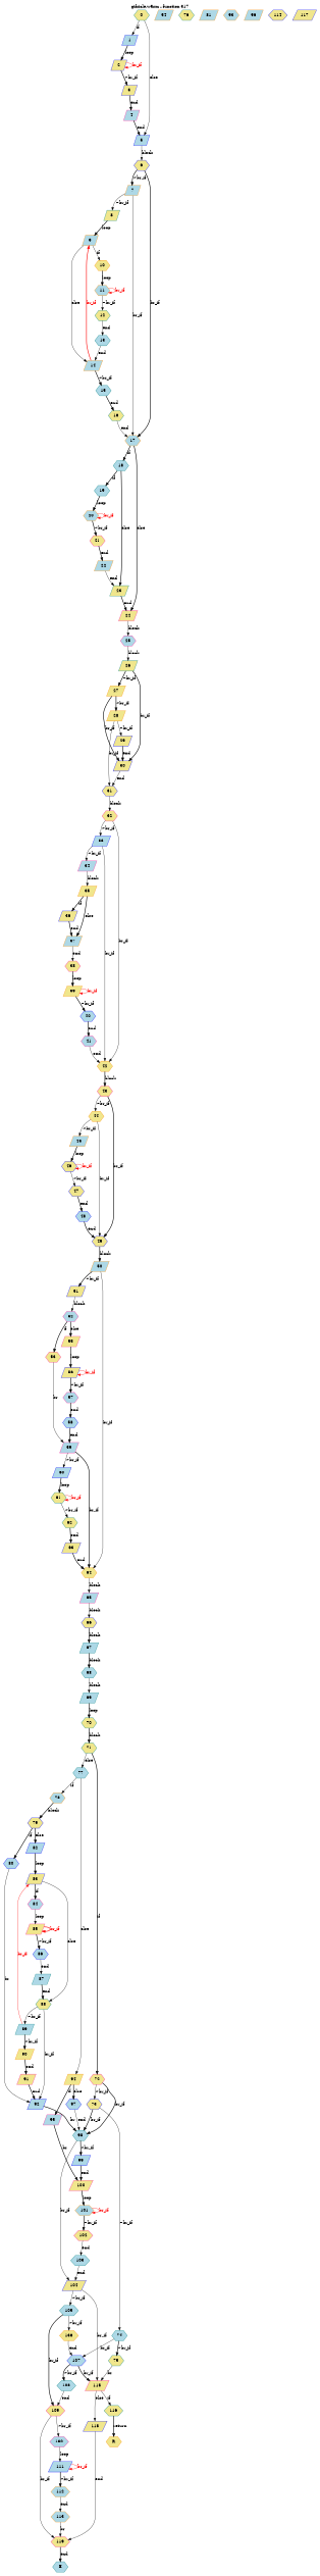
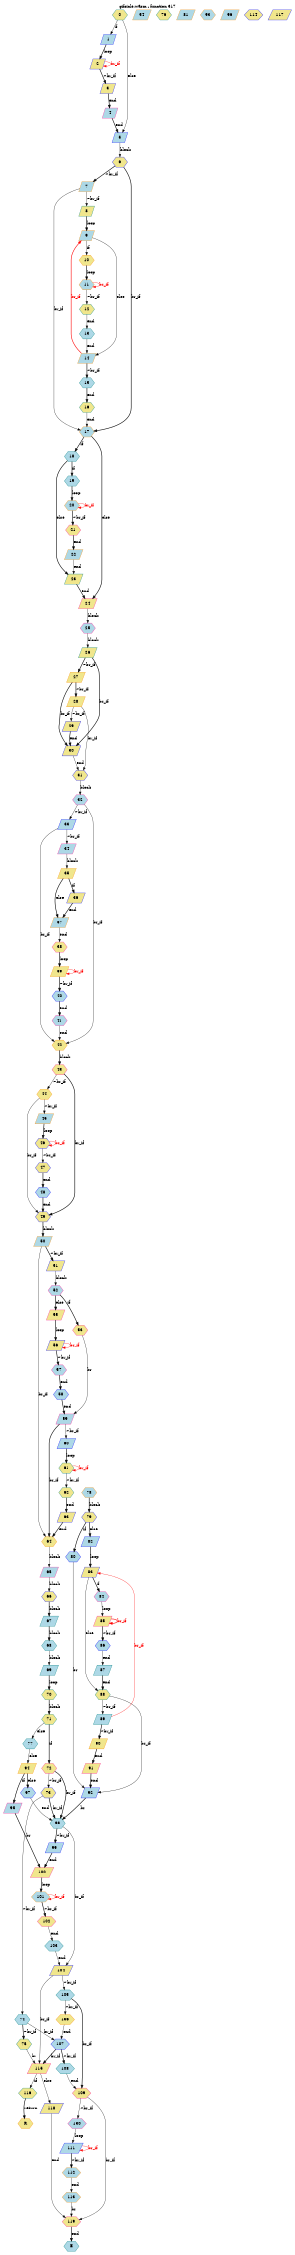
  digraph {
    label="gifsicle.wasm - function 317"
    labelfontcolor=black
    labelfontname=Helvetica
    labelfontsize=16
    labelloc=t
    node [color=blue fillcolor=lightblue shape=hexagon style=filled fontcolor=black]
    edge [style=bold]
    E [color=teal fontcolor=""]
    R [color=darkorange fillcolor=khaki fontcolor=""]
    n3 [color=teal fillcolor=khaki label=0]
    n4 [label=1 shape=parallelogram]
    n5 [label=5 shape=parallelogram]
    n6 [fillcolor=khaki label=2 shape=parallelogram]
    n7 [fillcolor=khaki label=6]
    n8 [fillcolor=khaki label=3 shape=parallelogram]
    n9 [color=deeppink label=4 shape=parallelogram]
    n10 [color=darkorange label=7 shape=parallelogram]
    n11 [color=darkorange label=17]
    n12 [color=teal fillcolor=khaki label=8 shape=parallelogram]
    n13 [color=teal label=18]
    n14 [color=deeppink fillcolor=khaki label=24 shape=parallelogram]
    n15 [color=darkorange label=9 shape=parallelogram]
    n16 [color=darkorange fillcolor=khaki label=10]
    n17 [color=darkorange label=14 shape=parallelogram]
    n18 [color=darkorange label=11]
    n19 [color=teal label=15]
    n20 [color=teal fillcolor=khaki label=12]
    n21 [color=teal label=13]
    n22 [color=teal fillcolor=khaki label=16]
    n23 [color=teal label=19]
    n24 [color=teal fillcolor=khaki label=23 shape=parallelogram]
    n25 [color=deeppink label=25]
    n26 [color=darkorange label=20]
    n27 [color=deeppink fillcolor=khaki label=21]
    n28 [color=darkorange label=22 shape=parallelogram]
    n29 [color=teal fillcolor=khaki label=26 shape=parallelogram]
    n30 [color=darkorange fillcolor=khaki label=27 shape=parallelogram]
    n31 [fillcolor=khaki label=30 shape=parallelogram]
    n32 [color=darkorange fillcolor=khaki label=28 shape=parallelogram]
    n33 [fillcolor=khaki label=31]
    n34 [fillcolor=khaki label=29 shape=parallelogram]
-   n35 [color=deeppink fillcolor=khaki label=32]
+   n35 [color=deeppink label=32]
    n36 [label=33 shape=parallelogram]
    n37 [color=darkorange fillcolor=khaki label=42]
    n38 [color=deeppink label=34 shape=parallelogram]
    n39 [color=deeppink fillcolor=khaki label=43]
    n40 [color=darkorange fillcolor=khaki label=35 shape=parallelogram]
    n41 [fillcolor=khaki label=36 shape=parallelogram]
    n42 [color=darkorange label=37 shape=parallelogram]
    n43 [color=deeppink fillcolor=khaki label=38]
    n44 [color=darkorange fillcolor=khaki label=39 shape=parallelogram]
    n45 [label=40]
    n46 [color=deeppink label=41]
    n47 [color=darkorange fillcolor=khaki label=44]
    n48 [fillcolor=khaki label=49]
    n49 [color=darkorange label=45 shape=parallelogram]
    n50 [color=darkorange label=50 shape=parallelogram]
    n51 [fillcolor=khaki label=46]
    n52 [fillcolor=khaki label=47]
    n53 [label=48]
    n54 [fillcolor=khaki label=51 shape=parallelogram]
    n55 [color=darkorange fillcolor=khaki label=64]
    n56 [color=deeppink label=52]
    n57 [color=deeppink label=65 shape=parallelogram]
    n58 [color=deeppink fillcolor=khaki label=53]
    n59 [color=deeppink fillcolor=khaki label=55 shape=parallelogram]
    n60 [color=deeppink label=59 shape=parallelogram]
    n61 [fillcolor=khaki label=56 shape=parallelogram]
    n62 [label=60 shape=parallelogram]
    n63 [color=darkorange label=54 shape=parallelogram]
    n64 [color=deeppink label=57]
    n65 [label=58]
    n66 [color=teal fillcolor=khaki label=61]
    n67 [color=teal fillcolor=khaki label=62]
    n68 [fillcolor=khaki label=63 shape=parallelogram]
    n69 [fillcolor=khaki label=66]
    n70 [color=teal label=67 shape=parallelogram]
    n71 [color=teal label=68]
    n72 [color=teal label=69 shape=parallelogram]
    n73 [color=teal fillcolor=khaki label=70]
    n74 [color=teal fillcolor=khaki label=71]
    n75 [color=deeppink fillcolor=khaki label=72]
    n76 [color=teal label=77]
    n77 [fillcolor=khaki label=73]
    n78 [color=teal label=98]
    n79 [color=darkorange label=78]
    n80 [color=darkorange fillcolor=khaki label=94 shape=parallelogram]
    n81 [color=teal label=74]
    n82 [label=99 shape=parallelogram]
    n83 [fillcolor=khaki label=104 shape=parallelogram]
    n84 [color=teal fillcolor=khaki label=75]
    n85 [label=107]
    n86 [color=deeppink fillcolor=khaki label=115 shape=parallelogram]
    n87 [color=teal label=108]
    n88 [color=teal fillcolor=khaki label=116]
    n89 [fillcolor=khaki label=118 shape=parallelogram]
    n90 [color=teal fillcolor=khaki label=76]
    n91 [fillcolor=khaki label=79]
    n92 [color=deeppink label=95 shape=parallelogram]
    n93 [label=97]
    n94 [label=80]
    n95 [label=82 shape=parallelogram]
    n96 [label=92 shape=parallelogram]
    n97 [fillcolor=khaki label=83 shape=parallelogram]
    n98 [color=darkorange label=81 shape=parallelogram]
    n99 [color=deeppink label=84]
    n100 [color=teal fillcolor=khaki label=88]
    n101 [color=deeppink fillcolor=khaki label=85 shape=parallelogram]
    n102 [color=teal label=89 shape=parallelogram]
    n103 [label=86]
    n104 [color=teal label=87 shape=parallelogram]
    n105 [color=darkorange fillcolor=khaki label=90 shape=parallelogram]
    n106 [color=deeppink fillcolor=khaki label=91 shape=parallelogram]
    n107 [color=darkorange label=93]
    n108 [color=deeppink fillcolor=khaki label=100 shape=parallelogram]
    n109 [color=darkorange label=101]
    n110 [color=darkorange label=96 shape=parallelogram]
    n111 [color=teal label=105]
    n112 [color=deeppink fillcolor=khaki label=102]
    n113 [color=teal label=103]
    n114 [color=darkorange fillcolor=khaki label=136]
    n115 [color=deeppink fillcolor=khaki label=109]
    n116 [color=deeppink label=130]
    n117 [color=deeppink fillcolor=khaki label=119]
    n118 [label=111 shape=parallelogram]
    n119 [color=darkorange label=112]
    n120 [color=darkorange label=113]
    n121 [fillcolor=khaki label=114]
    n122 [fillcolor=khaki label=117 shape=parallelogram]
    n3 -> n4 [label=if style=solid]
    n3 -> n5 [label=else style=solid]
    n4 -> n6 [label=loop]
    n5 -> n7 [label=block style=solid]
    n6 -> n6 [color=red fontcolor=red label=br_if style=solid]
    n6 -> n8 [label="~br_if"]
    n7 -> n10 [label="~br_if"]
    n7 -> n11 [label=br_if]
    n8 -> n9 [label=end]
    n9 -> n5 [label=end]
    n10 -> n11 [label=br_if style=solid]
    n10 -> n12 [label="~br_if" style=solid]
    n11 -> n13 [label=if]
    n11 -> n14 [label=else]
    n12 -> n15 [label=loop]
    n13 -> n23 [label=if]
    n13 -> n24 [label=else]
    n14 -> n25 [label=block style=solid]
    n15 -> n16 [label=if style=solid]
    n15 -> n17 [label=else style=solid]
    n16 -> n18 [label=loop]
    n17 -> n15 [color=red fontcolor=red label=br_if]
    n17 -> n19 [label="~br_if"]
    n18 -> n18 [color=red fontcolor=red label=br_if style=solid]
    n18 -> n20 [label="~br_if" style=solid]
    n19 -> n22 [label=end]
    n20 -> n21 [label=end style=solid]
    n21 -> n17 [label=end style=solid]
    n22 -> n11 [label=end style=solid]
    n23 -> n26 [label=loop]
    n24 -> n14 [label=end]
    n25 -> n29 [label=block style=solid]
    n26 -> n26 [color=red fontcolor=red label=br_if style=solid]
    n26 -> n27 [label="~br_if"]
    n27 -> n28 [label=end]
    n28 -> n24 [label=end style=solid]
    n29 -> n30 [label="~br_if"]
    n29 -> n31 [label=br_if]
    n30 -> n31 [label=br_if]
    n30 -> n32 [label="~br_if"]
    n31 -> n33 [label=end style=solid]
    n32 -> n33 [label=br_if style=solid]
    n32 -> n34 [label="~br_if" style=solid]
    n33 -> n35 [label=block style=solid]
    n34 -> n31 [label=end]
    n35 -> n36 [label="~br_if" style=solid]
    n35 -> n37 [label=br_if style=solid]
    n36 -> n37 [label=br_if style=solid]
    n36 -> n38 [label="~br_if" style=solid]
    n37 -> n39 [label=block]
    n38 -> n40 [label=block style=solid]
    n39 -> n47 [label="~br_if" style=solid]
    n39 -> n48 [label=br_if]
    n40 -> n41 [label=if]
    n40 -> n42 [label=else]
    n41 -> n42 [label=end]
    n42 -> n43 [label=end style=solid]
    n43 -> n44 [label=loop]
    n44 -> n44 [color=red fontcolor=red label=br_if style=solid]
    n44 -> n45 [label="~br_if"]
    n45 -> n46 [label=end]
    n46 -> n37 [label=end style=solid]
    n47 -> n48 [label=br_if style=solid]
    n47 -> n49 [label="~br_if" style=solid]
    n48 -> n50 [label=block]
    n49 -> n51 [label=loop]
    n50 -> n54 [label="~br_if"]
    n50 -> n55 [label=br_if style=solid]
    n51 -> n51 [color=red fontcolor=red label=br_if style=solid]
    n51 -> n52 [label="~br_if" style=solid]
    n52 -> n53 [label=end]
    n53 -> n48 [label=end]
    n54 -> n56 [label=block style=solid]
    n55 -> n57 [label=block style=solid]
    n56 -> n58 [label=if]
    n56 -> n59 [label=else]
    n57 -> n69 [label=block style=solid]
    n58 -> n60 [label=br style=solid]
    n59 -> n61 [label=loop]
    n60 -> n55 [label=br_if]
    n60 -> n62 [label="~br_if" style=solid]
    n61 -> n61 [color=red fontcolor=red label=br_if style=solid]
    n61 -> n64 [label="~br_if"]
    n62 -> n66 [label=loop]
    n64 -> n65 [label=end]
    n65 -> n60 [label=end]
    n66 -> n66 [color=red fontcolor=red label=br_if style=solid]
    n66 -> n67 [label="~br_if" style=solid]
    n67 -> n68 [label=end]
    n68 -> n55 [label=end]
    n69 -> n70 [label=block]
    n70 -> n71 [label=block]
    n71 -> n72 [label=block style=solid]
    n72 -> n73 [label=loop]
    n73 -> n74 [label=block]
    n74 -> n75 [label=if]
    n74 -> n76 [label=else style=solid]
    n75 -> n77 [label="~br_if" style=solid]
    n75 -> n78 [label=br_if]
-   n76 -> n79 [label=if style=solid]
    n76 -> n80 [label=else style=solid]
    n77 -> n78 [label=br_if]
    n77 -> n81 [label="~br_if" style=solid]
    n78 -> n82 [label="~br_if"]
    n78 -> n83 [label=br_if style=solid]
    n79 -> n91 [label=block]
    n80 -> n92 [label=if]
    n80 -> n93 [label=else]
    n81 -> n84 [label="~br_if"]
    n81 -> n85 [label=br_if style=solid]
    n82 -> n108 [label=end]
    n83 -> n86 [label=br_if style=solid]
    n83 -> n111 [label="~br_if" style=solid]
    n84 -> n86 [label=br style=solid]
    n85 -> n86 [label=br_if]
    n85 -> n87 [label="~br_if"]
    n86 -> n88 [label=if style=solid]
    n86 -> n89 [label=else style=solid]
    n87 -> n115 [label=end style=solid]
    n88 -> R [label=return]
    n89 -> n117 [label=end style=solid]
    n91 -> n94 [label=if]
    n91 -> n95 [label=else]
    n92 -> n108 [label=br]
    n93 -> n78 [label=end style=solid]
    n94 -> n96 [label=br style=solid]
    n95 -> n97 [label=loop]
    n96 -> n78 [label=br]
    n97 -> n99 [label=if]
    n97 -> n100 [label=else style=solid]
    n99 -> n101 [label=loop style=solid]
    n100 -> n96 [label=br_if style=solid]
    n100 -> n102 [label="~br_if" style=solid]
    n101 -> n101 [color=red fontcolor=red label=br_if]
    n101 -> n103 [label="~br_if"]
    n102 -> n97 [color=red fontcolor=red label=br_if style=solid]
    n102 -> n105 [label="~br_if"]
    n103 -> n104 [label=end style=solid]
    n104 -> n100 [label=end]
    n105 -> n106 [label=end]
    n106 -> n96 [label=end]
    n108 -> n109 [label=loop]
    n109 -> n109 [color=red fontcolor=red label=br_if style=solid]
    n109 -> n112 [label="~br_if"]
    n111 -> n114 [label="~br_if" style=solid]
    n111 -> n115 [label=br_if]
    n112 -> n113 [label=end style=solid]
    n113 -> n83 [label=end style=solid]
    n114 -> n85 [label=end style=solid]
    n115 -> n116 [label="~br_if" style=solid]
    n115 -> n117 [label=br_if style=solid]
    n116 -> n118 [label=loop style=solid]
    n117 -> E [label=end]
    n118 -> n118 [color=red fontcolor=red label=br_if style=solid]
    n118 -> n119 [label="~br_if"]
    n119 -> n120 [label=end style=solid]
    n120 -> n117 [label=br style=solid]
  }
